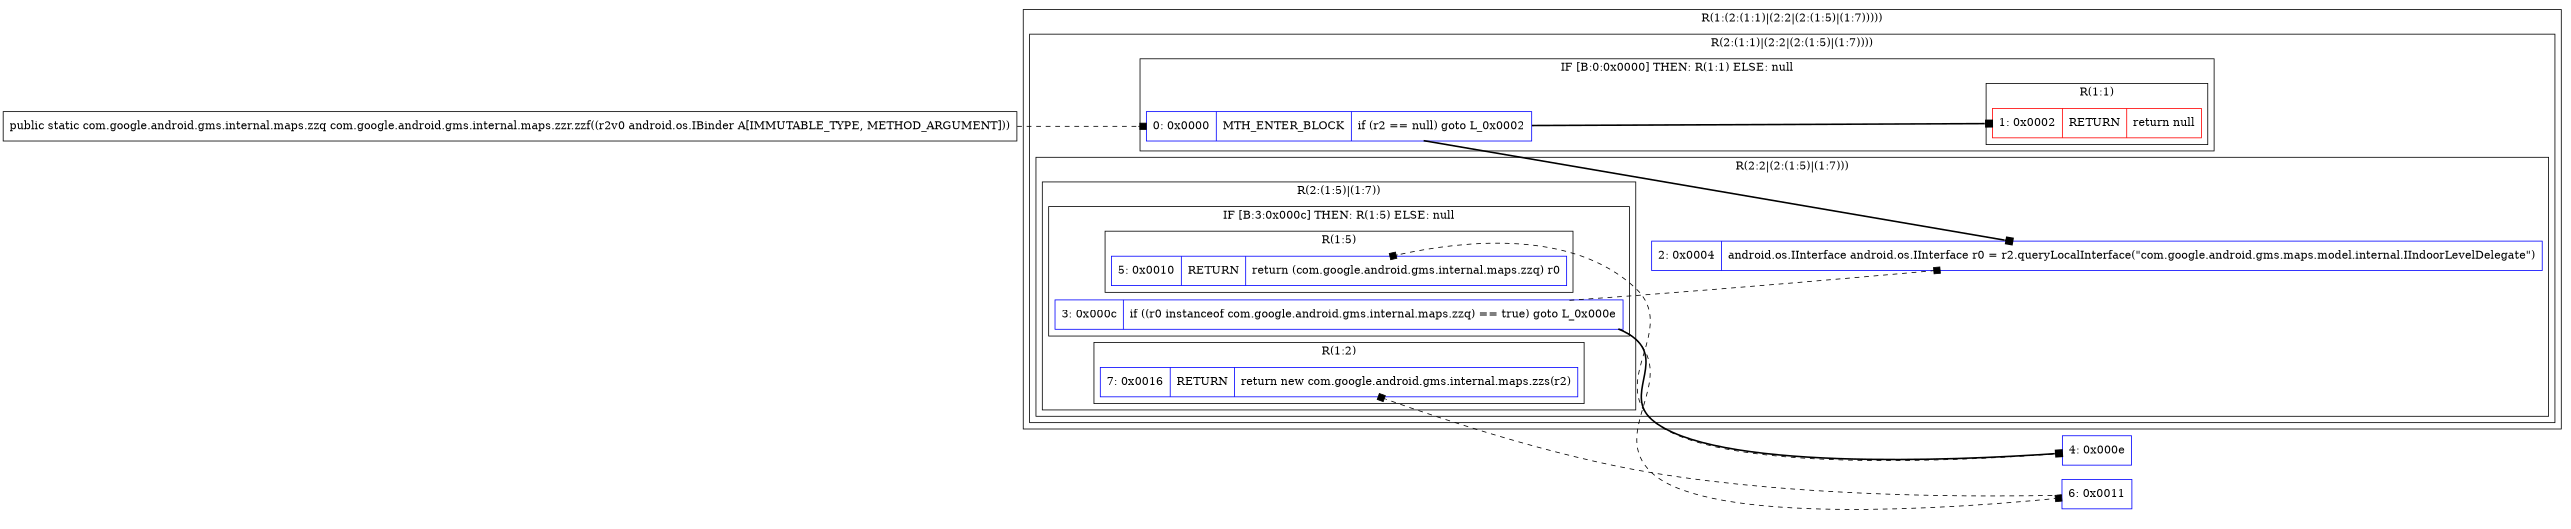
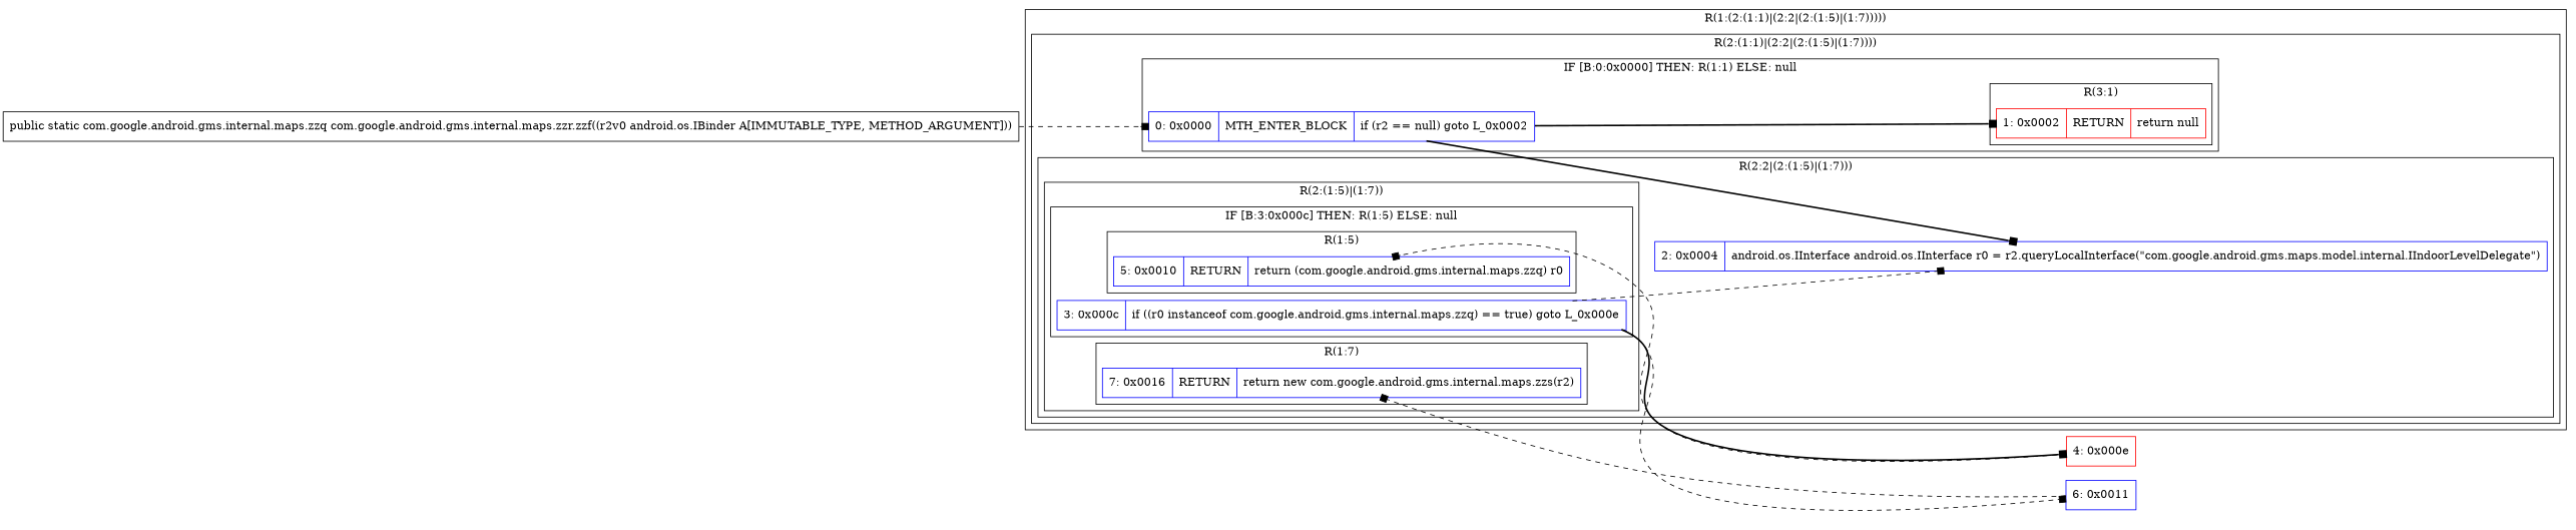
  digraph {
    rankdir=LR
    node [color=blue shape=record]
    edge [arrowhead=box style=dashed]
    n1 [color=red label="{1\:\ 0x0002|RETURN\l|return null\l}"]
    n2 [label="{0\:\ 0x0000|MTH_ENTER_BLOCK\l|if (r2 == null) goto L_0x0002\l}"]
    n3 [label="{5\:\ 0x0010|RETURN\l|return (com.google.android.gms.internal.maps.zzq) r0\l}"]
    n4 [label="{3\:\ 0x000c|if ((r0 instanceof com.google.android.gms.internal.maps.zzq) == true) goto L_0x000e\l}"]
    n5 [label="{7\:\ 0x0016|RETURN\l|return new com.google.android.gms.internal.maps.zzs(r2)\l}"]
    n6 [label="{2\:\ 0x0004|android.os.IInterface android.os.IInterface r0 = r2.queryLocalInterface(\"com.google.android.gms.maps.model.internal.IIndoorLevelDelegate\")\l}"]
-   n7 [label="{4\:\ 0x000e}"]
+   n7 [color=red label="{4\:\ 0x000e}"]
    n8 [label="{6\:\ 0x0011}"]
    n9 [label="{public static com.google.android.gms.internal.maps.zzq com.google.android.gms.internal.maps.zzr.zzf((r2v0 android.os.IBinder A[IMMUTABLE_TYPE, METHOD_ARGUMENT])) }" color=""]
    subgraph cluster_1 {
      label="R(1:(2:(1:1)|(2:2|(2:(1:5)|(1:7)))))"
      subgraph cluster_2 {
        label="R(2:(1:1)|(2:2|(2:(1:5)|(1:7))))"
        subgraph cluster_3 {
          label="IF [B:0:0x0000] THEN: R(1:1) ELSE: null"
          n2
          subgraph cluster_4 {
-           label="R(1:1)"
+           label="R(3:1)"
            n1
          }
        }
        subgraph cluster_5 {
          label="R(2:2|(2:(1:5)|(1:7)))"
          n6
          subgraph cluster_6 {
            label="R(2:(1:5)|(1:7))"
            subgraph cluster_7 {
              label="IF [B:3:0x000c] THEN: R(1:5) ELSE: null"
              n4
              subgraph cluster_8 {
                label="R(1:5)"
                n3
              }
            }
            subgraph cluster_9 {
-             label="R(1:2)"
+             label="R(1:7)"
              n5
            }
          }
        }
      }
    }
    n2 -> n1 [style=bold]
    n2 -> n6 [style=bold]
    n4 -> n6
    n4 -> n7 [style=bold]
    n4 -> n8
    n7 -> n3
    n8 -> n5
    n9 -> n2
  }
